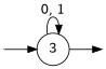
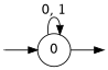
  digraph {
    rankdir=LR
    vcsn_context="lal_char(01)_z"
    node [shape=point]
    I0 [width=0]
    F0 [width=0]
-   0 [shape=circle label=3]
+   0 [shape=circle]
    subgraph sub_1 {
      I0
      F0
    }
    subgraph sub_2 {
      0
    }
    I0 -> 0
    0 -> F0
    0 -> 0 [label="0, 1"]
  }
